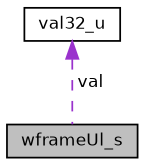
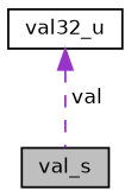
  digraph {
    node [color=black fontname=Helvetica fontsize=10 shape=record style=filled]
-   n1 [fillcolor=grey75 fontcolor=black height=0.2 label=wframeUl_s width=0.4]
+   n1 [fillcolor=grey75 fontcolor=black height=0.2 label=val_s width=0.4]
    n2 [fillcolor=white height=0.2 label=val32_u width=0.4]
    n2 -> n1 [color=darkorchid3 dir=back fontname=Helvetica fontsize=10 label=" val" labelfontname=Helvetica labelfontsize=10 style=dashed]
  }
